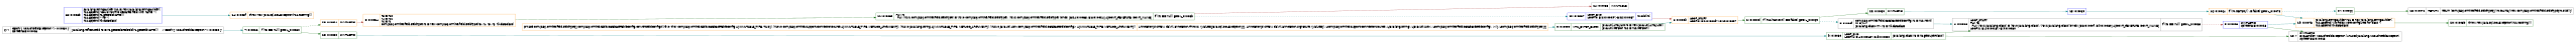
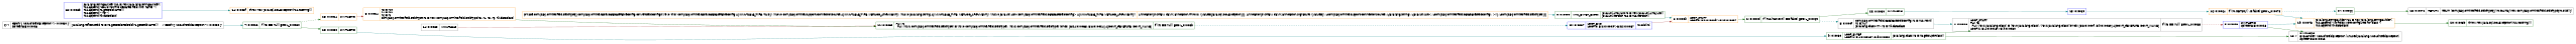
  digraph {
    fontname="DejaVu Sans"
    rankdir=LR
    node [color=darkgreen fontname="DejaVu Sans" shape=record]
    edge [color=teal fontname="DejaVu Sans"]
    n1 [label="{0\:\ 0x0000|MTH_ENTER_BLOCK\l|java.util.ArrayList r0 = new java.util.ArrayList()\ljava.util.Iterator r12 = r12.iterator()\l}"]
    n2 [color=darkorange label="{1\:\ 0x0009|LOOP_START\lLOOP:0: B:1:0x0009\-\>B:12:0x0037\l}"]
    n3 [label="{2\:\ 0x000d|if (r12.hasNext() == false) goto L_0x0060\l}"]
    n4 [color=gray40 label="{3\:\ 0x000f|com.j256.ormlite.field.DatabaseFieldConfig r1 = r12.next()\lr2 = null\ljava.lang.Class\<T\> r3 = r9.dataClass\l}"]
    n5 [label="{22\:\ 0x0060|SYNTHETIC\l}"]
    n6 [color=gray40 label="{4\:\ 0x0018|LOOP_START\lPHI: r3 \l  PHI: (r3v1 java.lang.Class) = (r3v0 java.lang.Class), (r3v2 java.lang.Class) binds: [B:3:0x000f, B:9:0x0030] A[DONT_GENERATE, DONT_INLINE]\lLOOP:1: B:4:0x0018\-\>B:9:0x0030\l|if (r3 == null) goto L_0x0035\l}"]
    n7 [color=blue label="{15\:\ 0x0060}"]
    n8 [color=blue label="{5\:\ 0x001a|SYNTHETIC\lSplitter:B:5:0x001a\l}"]
    n9 [color=gray40 label="{10\:\ ?|SYNTHETIC\lExcHandler: NoSuchFieldException (unused java.lang.NoSuchFieldException)\lSplitter:B:5:0x001a\l}"]
    n10 [color=darkorange label="{19\:\ 0x0073|java.lang.StringBuilder r11 = new java.lang.StringBuilder()\lr11.append(\"No fields were configured for class \")\lr11.append(r9.dataClass)\l}"]
    n11 [color=gray40 label="{24\:\ 0x0035|IMMUTABLE\l}"]
    n12 [label="{11\:\ 0x0035|PHI: r2 \l  PHI: (r2v1 com.j256.ormlite.field.FieldType) = (r2v0 com.j256.ormlite.field.FieldType), (r2v2 com.j256.ormlite.field.FieldType) binds: [B:24:0x0035, B:8:0x0024] A[DONT_GENERATE, DONT_INLINE]\l|if (r2 == null) goto L_0x003b\l}"]
    n13 [color=gray40 label="{6\:\ ?|Catch:\{ NoSuchFieldException \-\> 0x0030 \}\lSplitter:B:5:0x001a\l|java.lang.reflect.Field r5 = r3.getDeclaredField(r1.getFieldName())     \/\/ Catch:\{ NoSuchFieldException \-\> 0x0030 \}\l}"]
    n14 [label="{7\:\ 0x0022|if (r5 == null) goto L_0x0030\l}"]
    n15 [color=darkorange label="{23\:\ 0x0024|SYNTHETIC\l}"]
    n16 [label="{25\:\ 0x0030|SYNTHETIC\l}"]
    n17 [color=darkorange label="{8\:\ 0x0024|r3 = r10\lr4 = r11\lr6 = r1\lcom.j256.ormlite.field.FieldType r2 = new com.j256.ormlite.field.FieldType(r3, r4, r5, r6, r9.dataClass)\l}"]
-   n18 [label="{9\:\ 0x0030|LOOP_END\lLOOP:1: B:4:0x0018\-\>B:9:0x0030\l|java.lang.Class r3 = r3.getSuperclass()\l}"]
+   n18 [label="{9\:\ 0x0030|LOOP_ENTER\lLOOP:1: B:4:0x0018\-\>B:9:0x0030\l|java.lang.Class r3 = r3.getSuperclass()\l}"]
    n19 [color=blue label="{12\:\ 0x0037|LOOP_END\lLOOP:0: B:1:0x0009\-\>B:12:0x0037\l|r0.add(r2)\l}"]
    n20 [color=blue label="{13\:\ 0x003b|java.lang.StringBuilder r11 = new java.lang.StringBuilder()\lr11.append(\"Could not find declared field with name '\")\lr11.append(r1.getFieldName())\lr11.append(\"' for \")\lr11.append(r9.dataClass)\l}"]
    n21 [color=darkorange label="{14\:\ 0x005f|throw new java.sql.SQLException(r11.toString())\l}"]
    n22 [color=darkorange label="{16\:\ 0x0064|if (r0.isEmpty() != false) goto L_0x0073\l}"]
    n23 [label="{17\:\ 0x0066}"]
    n24 [color=gray40 label="{18\:\ 0x0072|RETURN\l|return (com.j256.ormlite.field.FieldType[]) r0.toArray(new com.j256.ormlite.field.FieldType[r0.size()])\l}"]
    n25 [label="{20\:\ 0x008b|throw new java.sql.SQLException(r11.toString())\l}"]
    n26 [color=darkorange label="{private com.j256.ormlite.field.FieldType[] com.j256.ormlite.table.DatabaseTableConfig.convertFieldConfigs((r9v0 'this' com.j256.ormlite.table.DatabaseTableConfig A[IMMUTABLE_TYPE, THIS]), (r10v0 com.j256.ormlite.support.ConnectionSource A[IMMUTABLE_TYPE, METHOD_ARGUMENT]), (r11v0 java.lang.String A[IMMUTABLE_TYPE, METHOD_ARGUMENT]), (r12v0 java.util.List\<com.j256.ormlite.field.DatabaseFieldConfig\> A[IMMUTABLE_TYPE, METHOD_ARGUMENT]))  | Annotation[SYSTEM, dalvik.annotation.Throws, \{value=[java.sql.SQLException]\}], Annotation[SYSTEM, dalvik.annotation.Signature, \{value=[(, Lcom\/j256\/ormlite\/support\/ConnectionSource;, Ljava\/lang\/String;, Ljava\/util\/List\<, Lcom\/j256\/ormlite\/field\/DatabaseFieldConfig;, \>;)[, Lcom\/j256\/ormlite\/field\/FieldType;]\}]\l}"]
    n1 -> n2
    n2 -> n3 [color=darkgreen]
    n3 -> n4 [style=dashed]
    n3 -> n5 [color=darkgreen]
    n4 -> n6
    n5 -> n7
    n6 -> n8 [color=brown style=dashed]
    n7 -> n22
    n8 -> n9 [color=darkgreen]
    n8 -> n10
    n10 -> n25 [color=darkgreen]
-   n12 -> n11 [color=brown]
+   n11 -> n12 [color=brown]
    n12 -> n19 [style=dashed]
    n13 -> n14
    n14 -> n15 [color=darkgreen style=dashed]
    n14 -> n16 [color=darkgreen]
    n15 -> n17 [color=brown]
    n16 -> n18
    n17 -> n12 [color=darkgreen]
    n18 -> n6 [color=darkgreen]
    n18 -> n9 [color=darkgreen]
    n19 -> n2 [color=brown]
    n20 -> n21
    n22 -> n10
    n22 -> n23 [style=dashed]
    n23 -> n24 [color=darkgreen]
    n26 -> n1
  }
